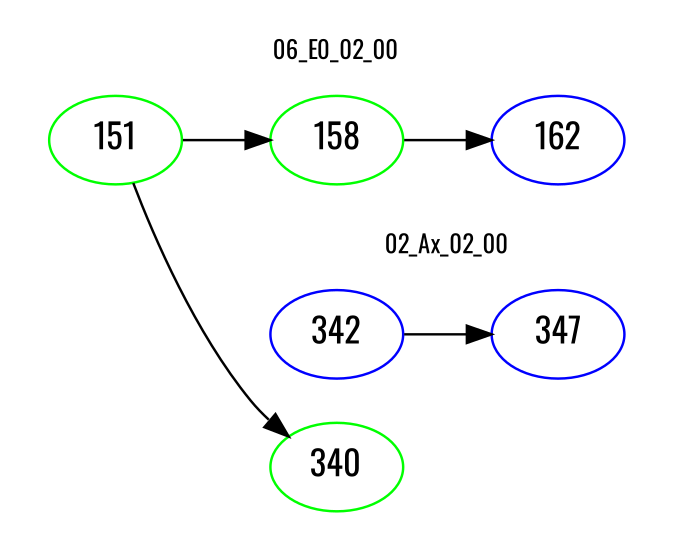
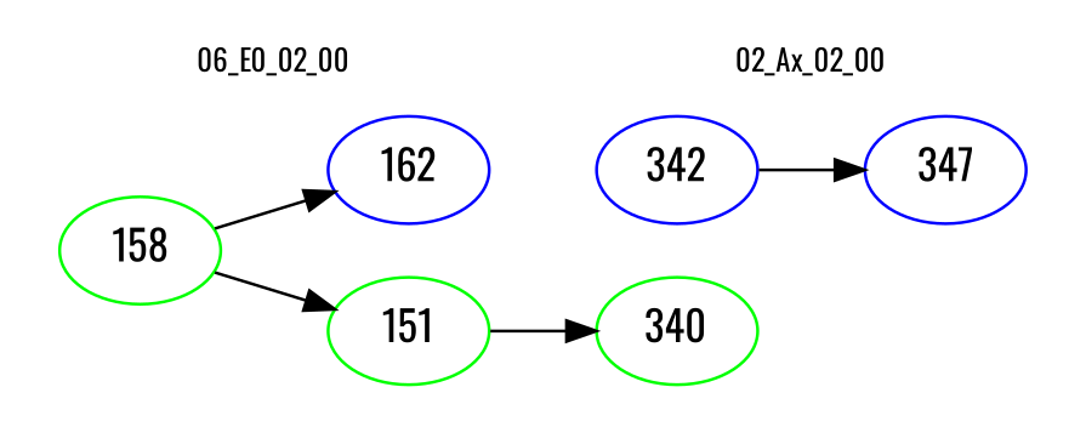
  digraph {
    fontname=Oswald
    rankdir=LR
    node [color=blue fontname=Oswald]
    edge [color=black fontname=Oswald]
    n1 [label=342]
    n2 [color=green label=340]
    n3 [label=347]
    n4 [color=green label=158]
    n5 [color=green label=151]
    n6 [label=162]
    subgraph cluster_1 {
      color=white
      fontsize=10
      label="02_Ax_02_00"
      n1
      n2
      n3
    }
    subgraph cluster_2 {
      color=white
      fontsize=10
      label="06_E0_02_00"
      n4
      n5
      n6
    }
    n1 -> n3
-   n5 -> n4
+   n4 -> n5
    n4 -> n6
    n5 -> n2
  }
